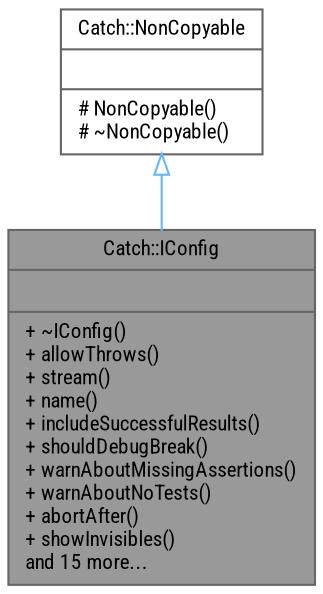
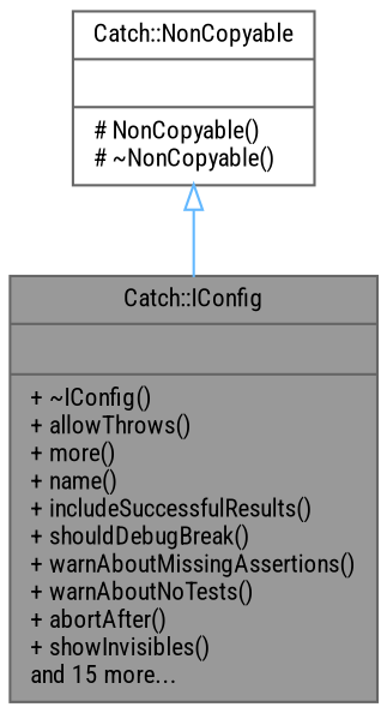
  digraph {
    fontname="Roboto Condensed"
    node [color=gray40 fontname="Roboto Condensed" fontsize=10 shape=record style=filled]
-   n1 [fillcolor=grey60 fontcolor=black height=0.2 label="{Catch::IConfig\n||+ ~IConfig()\l+ allowThrows()\l+ stream()\l+ name()\l+ includeSuccessfulResults()\l+ shouldDebugBreak()\l+ warnAboutMissingAssertions()\l+ warnAboutNoTests()\l+ abortAfter()\l+ showInvisibles()\land 15 more...\l}" width=0.4]
+   n1 [fillcolor=grey60 fontcolor=black height=0.2 label="{Catch::IConfig\n||+ ~IConfig()\l+ allowThrows()\l+ more()\l+ name()\l+ includeSuccessfulResults()\l+ shouldDebugBreak()\l+ warnAboutMissingAssertions()\l+ warnAboutNoTests()\l+ abortAfter()\l+ showInvisibles()\land 15 more...\l}" width=0.4]
    n2 [fillcolor=white height=0.2 label="{Catch::NonCopyable\n||# NonCopyable()\l# ~NonCopyable()\l}" width=0.4]
    n2 -> n1 [arrowtail=onormal color=steelblue1 dir=back fontname="Roboto Condensed" fontsize=10 labelfontname=Helvetica labelfontsize=10 style=solid]
  }
